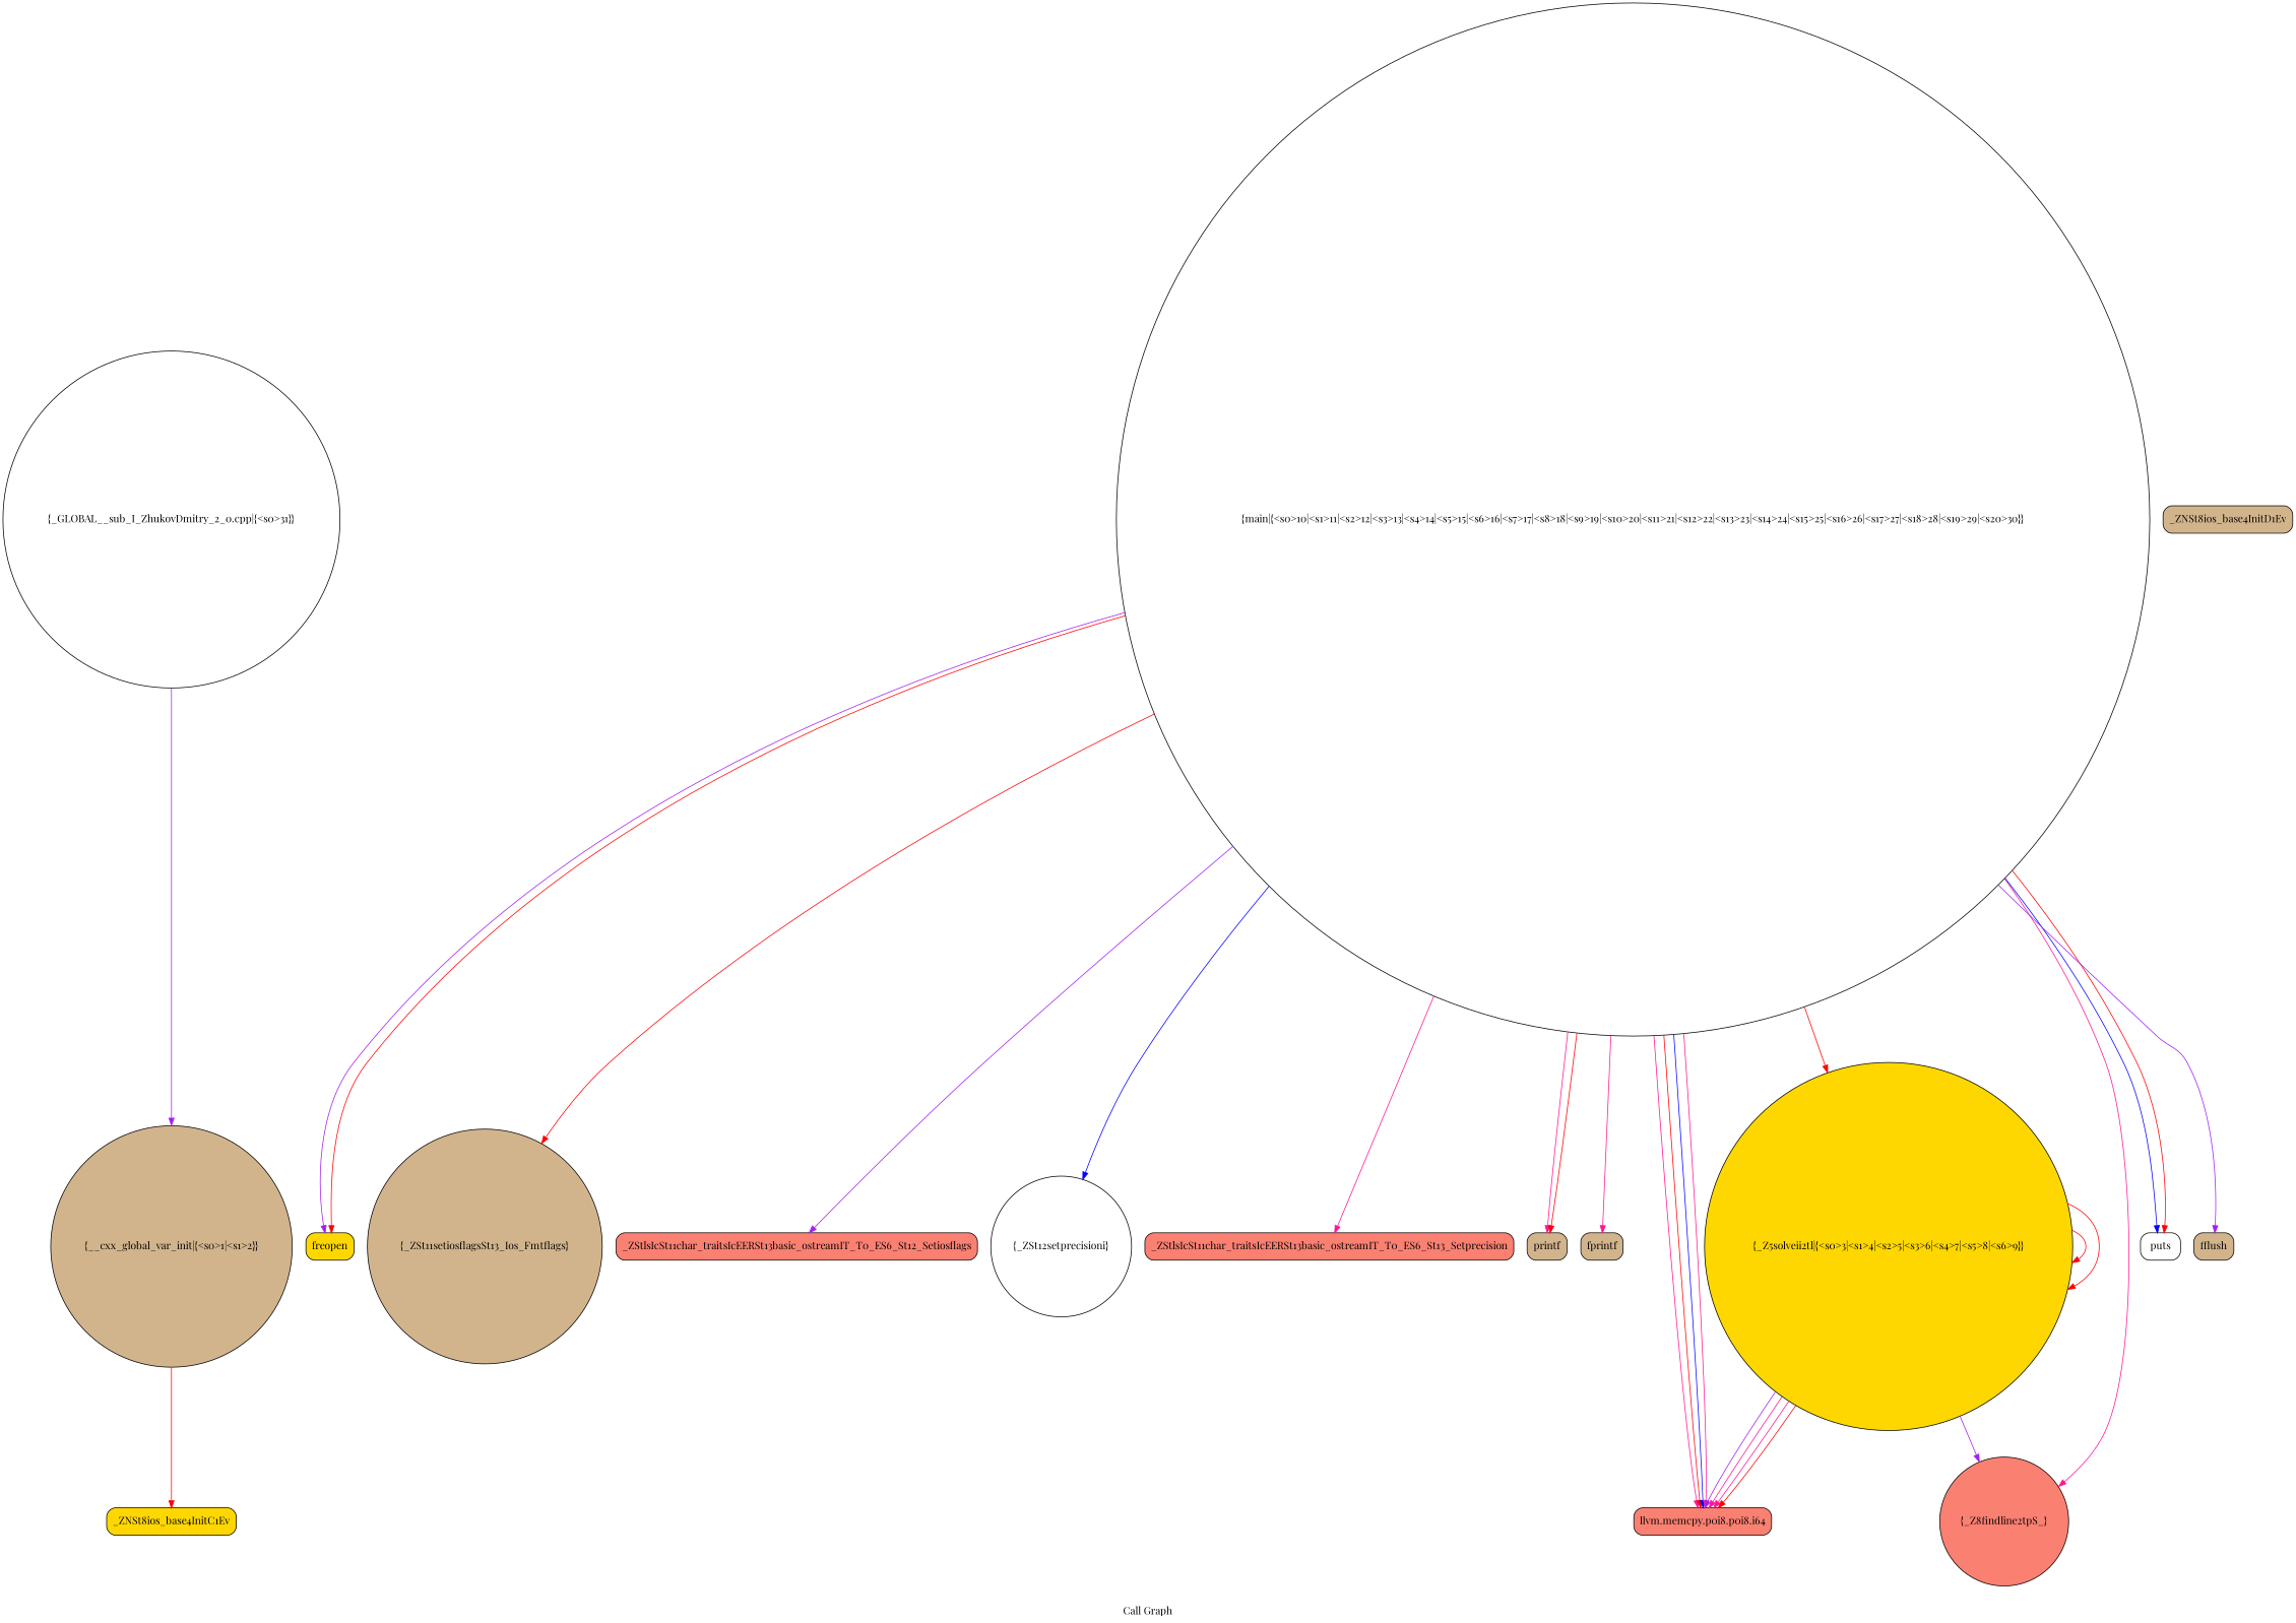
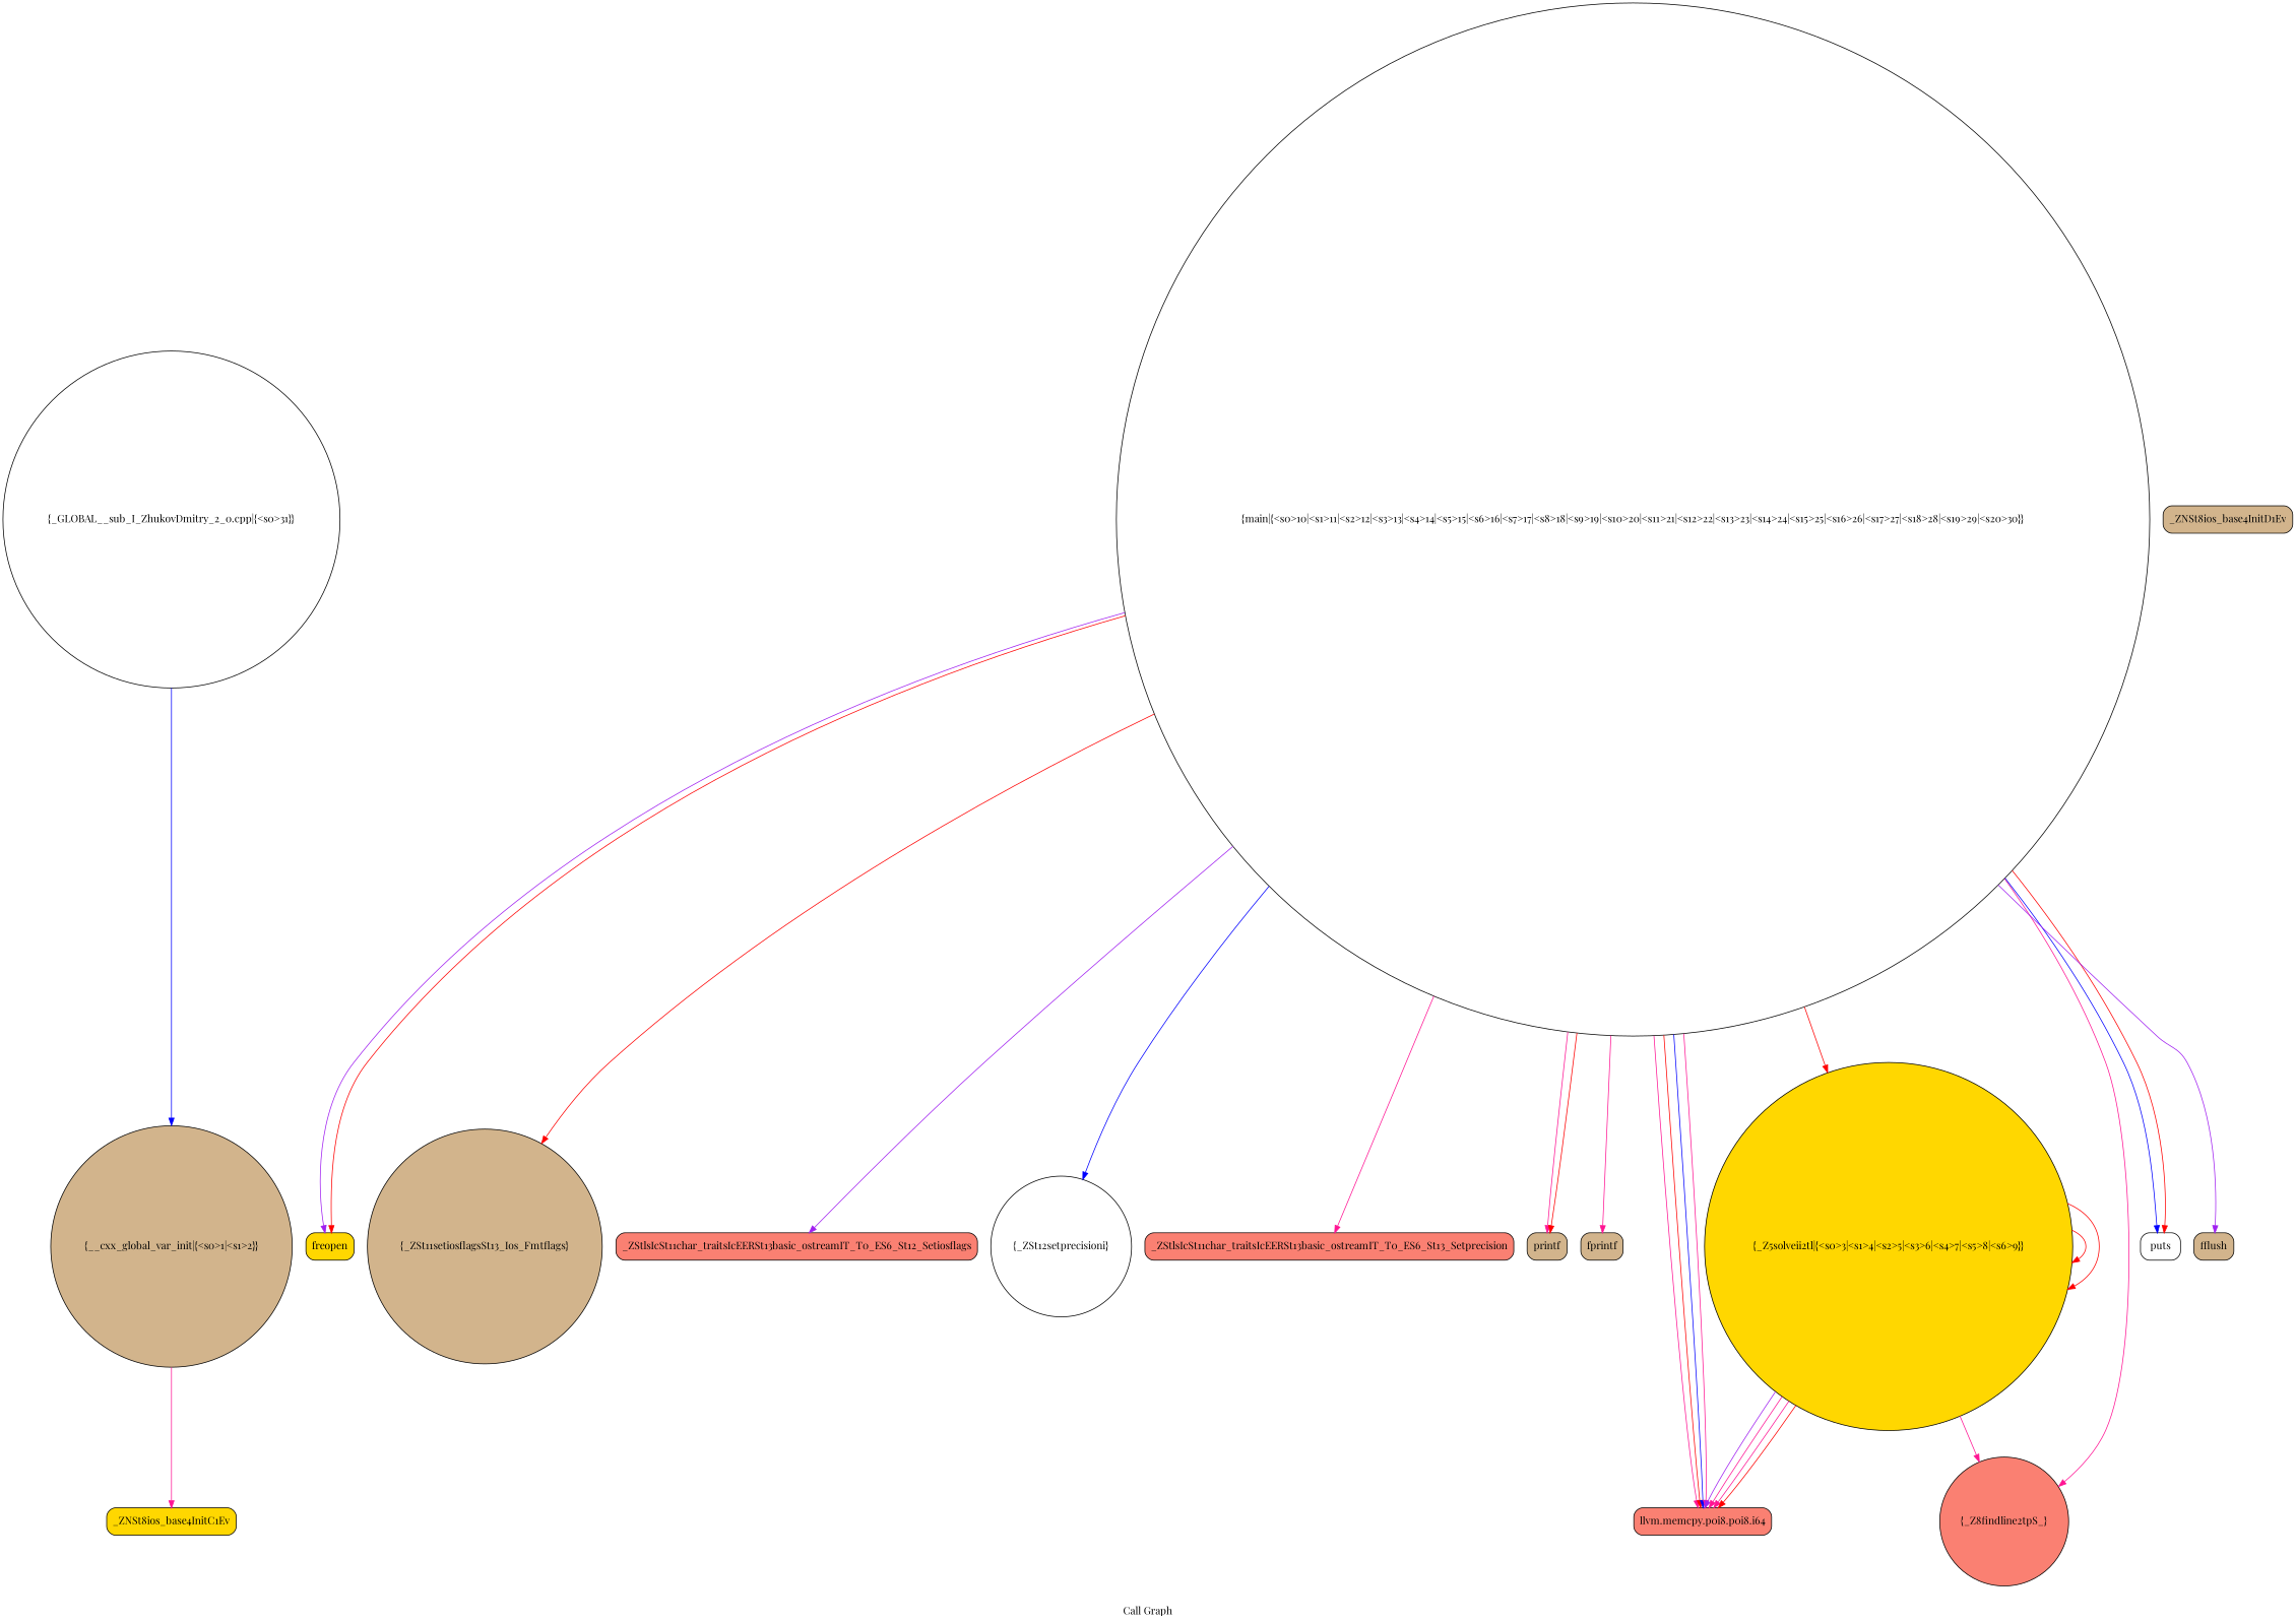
  digraph {
    fontname="Playfair Display"
    label="Call Graph"
    node [fillcolor=tan fontname="Playfair Display" shape=Mrecord style=filled]
    edge [color=red fontname="Playfair Display" tailport=s0]
    n1 [label="{__cxx_global_var_init|{<s0>1|<s1>2}}" shape=circle]
    n2 [fillcolor=gold label="{_ZNSt8ios_base4InitC1Ev}"]
    n3 [fillcolor=white label="{main|{<s0>10|<s1>11|<s2>12|<s3>13|<s4>14|<s5>15|<s6>16|<s7>17|<s8>18|<s9>19|<s10>20|<s11>21|<s12>22|<s13>23|<s14>24|<s15>25|<s16>26|<s17>27|<s18>28|<s19>29|<s20>30}}" shape=circle]
    n4 [fillcolor=gold label="{freopen}"]
    n5 [label="{_ZSt11setiosflagsSt13_Ios_Fmtflags}" shape=circle]
    n6 [fillcolor=salmon label="{_ZStlsIcSt11char_traitsIcEERSt13basic_ostreamIT_T0_ES6_St12_Setiosflags}"]
    n7 [fillcolor=white label="{_ZSt12setprecisioni}" shape=circle]
    n8 [fillcolor=salmon label="{_ZStlsIcSt11char_traitsIcEERSt13basic_ostreamIT_T0_ES6_St13_Setprecision}"]
    n9 [label="{printf}"]
    n10 [label="{fprintf}"]
    n11 [fillcolor=salmon label="{llvm.memcpy.p0i8.p0i8.i64}"]
    n12 [fillcolor=salmon label="{_Z8findline2tpS_}" shape=circle]
    n13 [fillcolor=gold label="{_Z5solveii2tl|{<s0>3|<s1>4|<s2>5|<s3>6|<s4>7|<s5>8|<s6>9}}" shape=circle]
    n14 [fillcolor=white label="{puts}"]
    n15 [label="{fflush}"]
    n16 [label="{_ZNSt8ios_base4InitD1Ev}"]
    n17 [fillcolor=white label="{_GLOBAL__sub_I_ZhukovDmitry_2_0.cpp|{<s0>31}}" shape=circle]
-   n1 -> n2
+   n1 -> n2 [color=deeppink]
    n3 -> n4 [color=purple]
    n3 -> n4 [tailport=s1]
    n3 -> n5 [tailport=s2]
    n3 -> n6 [color=purple tailport=s3]
    n3 -> n7 [color=blue tailport=s4]
    n3 -> n8 [color=deeppink tailport=s5]
    n3 -> n9 [color=deeppink tailport=s7]
    n3 -> n9 [tailport=s17]
    n3 -> n10 [color=deeppink tailport=s8]
    n3 -> n11 [color=deeppink tailport=s11]
    n3 -> n11 [tailport=s12]
    n3 -> n11 [color=blue tailport=s14]
    n3 -> n11 [color=deeppink tailport=s15]
    n3 -> n12 [color=deeppink tailport=s13]
    n3 -> n13 [tailport=s16]
    n3 -> n14 [color=blue tailport=s18]
    n3 -> n14 [tailport=s19]
    n3 -> n15 [color=purple tailport=s20]
    n13 -> n11 [color=purple]
    n13 -> n11 [color=deeppink tailport=s1]
    n13 -> n11 [color=deeppink tailport=s3]
    n13 -> n11 [tailport=s5]
-   n13 -> n12 [color=purple tailport=s2]
+   n13 -> n12 [color=deeppink tailport=s2]
    n13 -> n13 [tailport=s4]
    n13 -> n13 [tailport=s6]
-   n17 -> n1 [color=purple]
+   n17 -> n1 [color=blue]
  }
